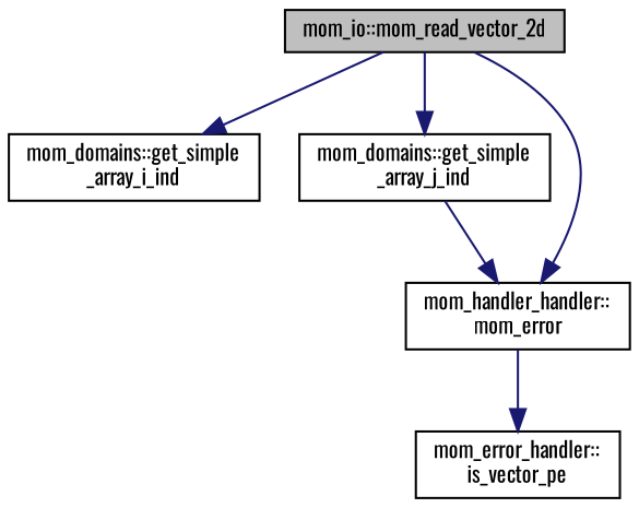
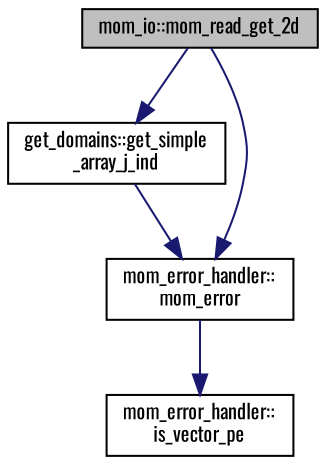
  digraph {
    fontname=Oswald
    rankdir=TB
    node [color=black fillcolor=white fontname=Oswald fontsize=10 shape=record style=filled]
    edge [color=midnightblue fontname=Oswald fontsize=10 labelfontname=Helvetica labelfontsize=10 style=solid]
-   n1 [fillcolor=grey75 fontcolor=black height=0.2 label="mom_io::mom_read_vector_2d" width=0.4]
-   n2 [height=0.2 label="mom_domains::get_simple\l_array_i_ind" width=0.4]
-   n3 [height=0.2 label="mom_domains::get_simple\l_array_j_ind" width=0.4]
-   n4 [height=0.2 label="mom_handler_handler::\lmom_error" width=0.4]
+   n1 [fillcolor=grey75 fontcolor=black height=0.2 label="mom_io::mom_read_get_2d" width=0.4]
+   n3 [height=0.2 label="get_domains::get_simple\l_array_j_ind" width=0.4]
+   n4 [height=0.2 label="mom_error_handler::\lmom_error" width=0.4]
    n5 [height=0.2 label="mom_error_handler::\lis_vector_pe" width=0.4]
-   n1 -> n2
    n1 -> n3
    n1 -> n4
    n3 -> n4
    n4 -> n5
  }
